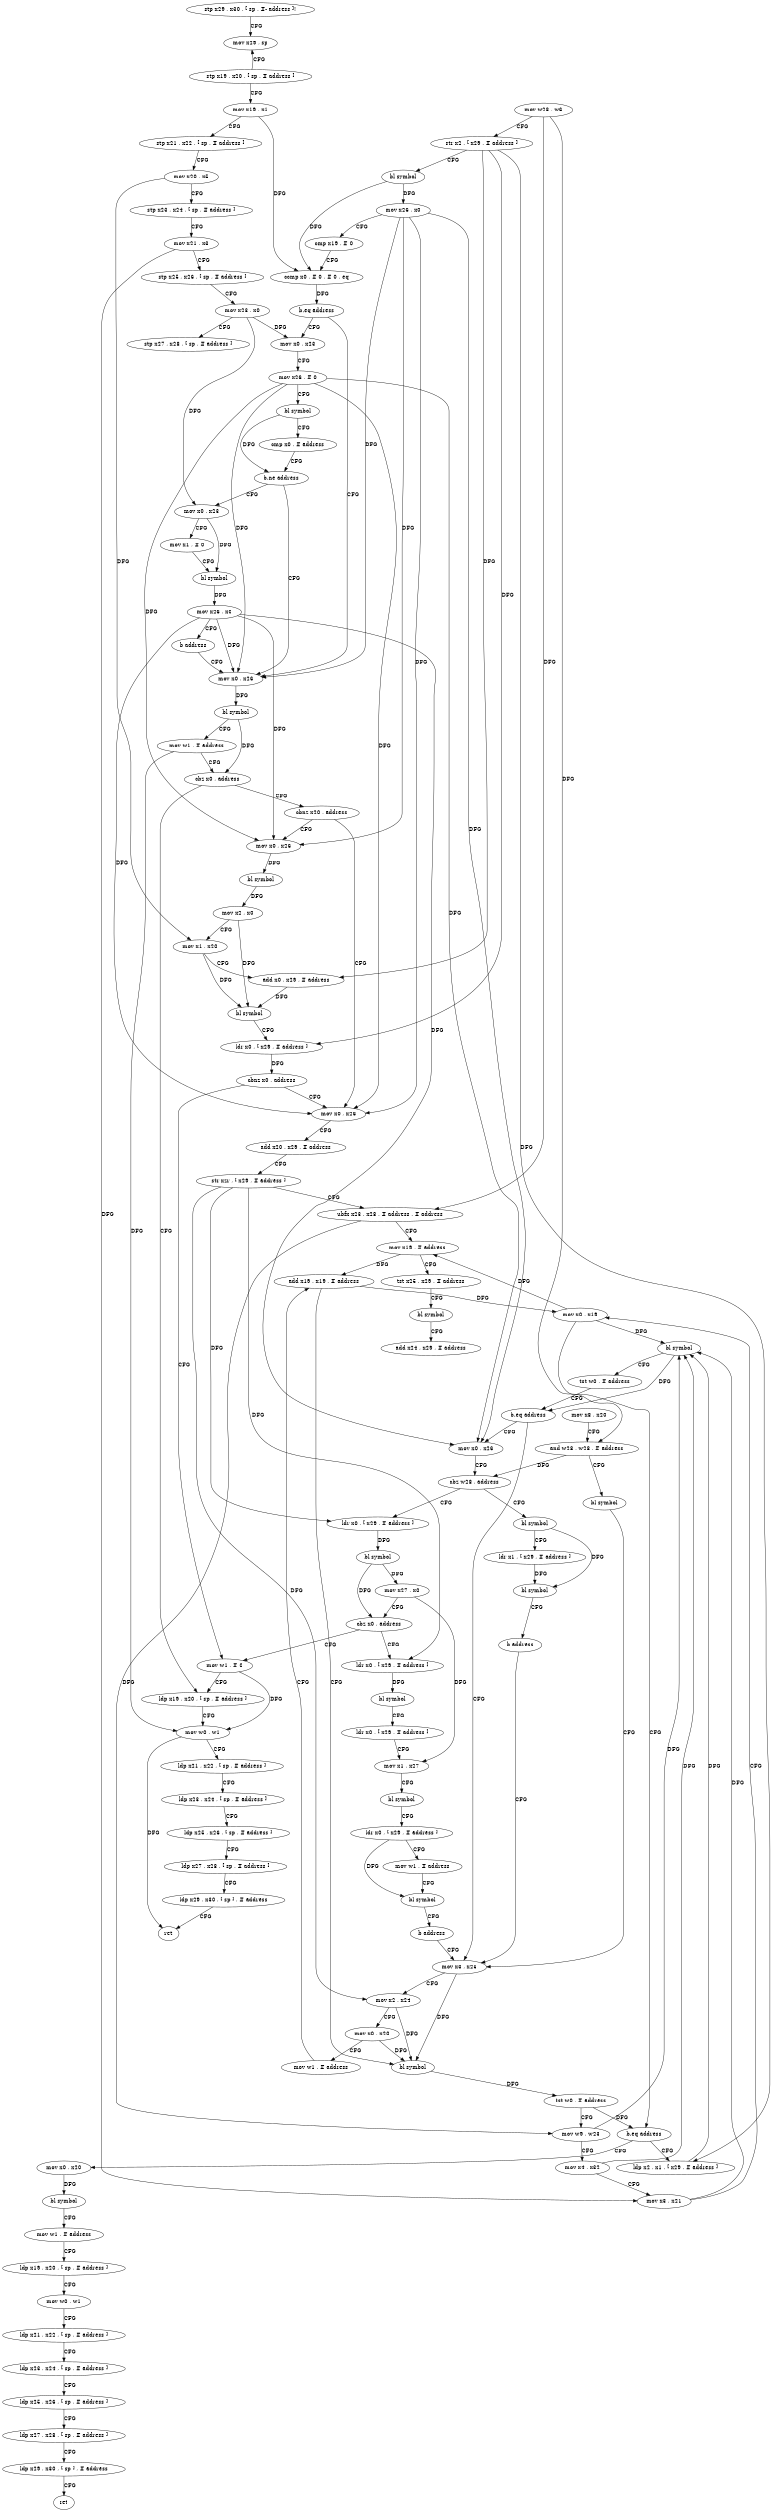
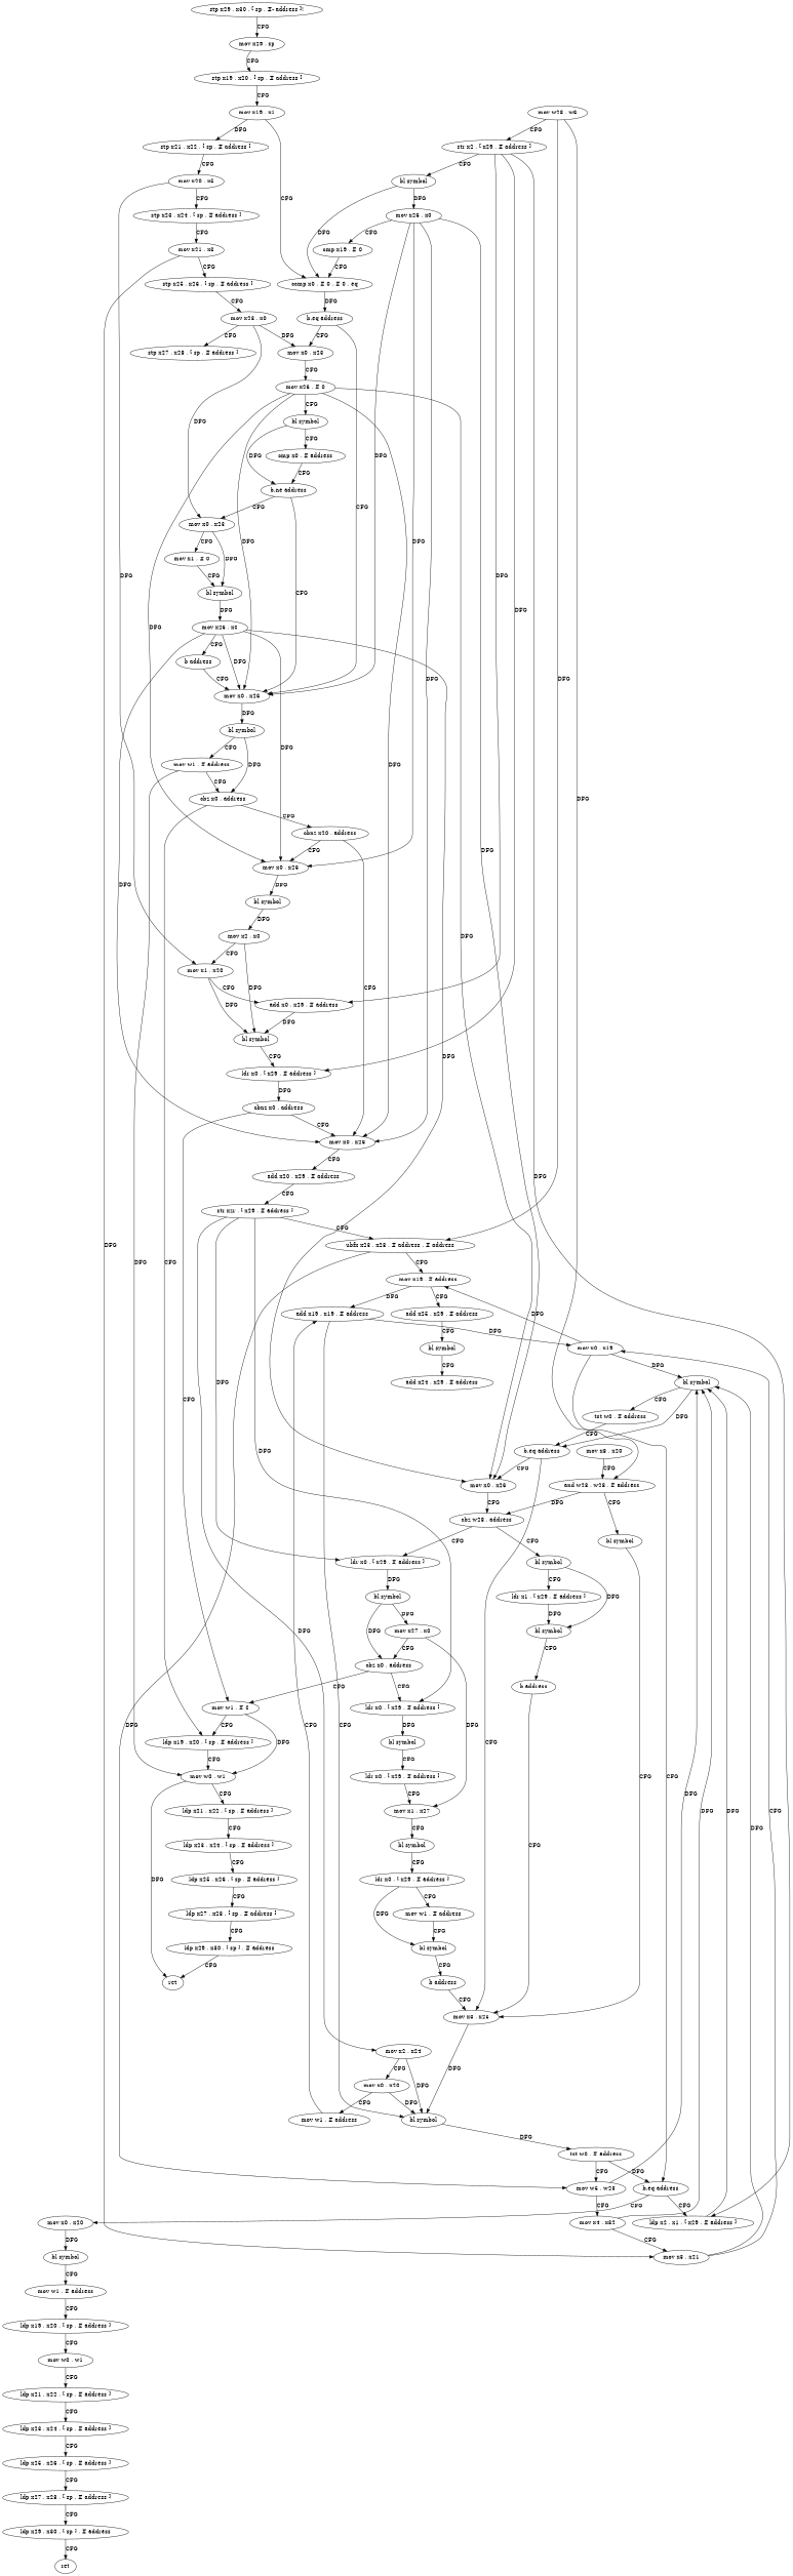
  digraph {
    n1 [label="stp x29 , x30 , [ sp , #- address ]!"]
    n2 [label="mov x29 , sp"]
    n3 [label="stp x19 , x20 , [ sp , # address ]"]
    n4 [label="mov x19 , x1"]
    n5 [label="stp x21 , x22 , [ sp , # address ]"]
    n6 [label="ccmp x0 , # 0 , # 0 , eq"]
    n7 [label="mov x20 , x5"]
    n8 [label="b.eq address"]
    n9 [label="stp x23 , x24 , [ sp , # address ]"]
    n10 [label="mov x1 , x20"]
    n11 [label="mov x21 , x3"]
    n12 [label="cbnz x20 , address"]
    n13 [label="mov x0 , x26"]
    n14 [label="mov x0 , x26"]
    n15 [label="add x0 , x29 , # address"]
    n16 [label="bl symbol"]
    n17 [label="stp x25 , x26 , [ sp , # address ]"]
    n18 [label="mov x3 , x21"]
    n19 [label="mov x23 , x0"]
    n20 [label="mov x0 , x19"]
    n21 [label="bl symbol"]
    n22 [label="stp x27 , x28 , [ sp , # address ]"]
    n23 [label="mov x0 , x23"]
    n24 [label="mov x0 , x23"]
    n25 [label="mov x26 , # 0"]
    n26 [label="mov x1 , # 0"]
    n27 [label="bl symbol"]
    n28 [label="mov w28 , w6"]
    n29 [label="str x2 , [ x29 , # address ]"]
    n30 [label="ubfx x23 , x28 , # address , # address"]
    n31 [label="and w28 , w28 , # address"]
    n32 [label="mov x4 , x32"]
    n33 [label="bl symbol"]
    n34 [label="ldr x0 , [ x29 , # address ]"]
    n35 [label="ldp x2 , x1 , [ x29 , # address ]"]
    n36 [label="mov x19 , # address"]
-   n37 [label="mov w9 , w23"]
+   n37 [label="mov w5 , w23"]
    n38 [label="bl symbol"]
    n39 [label="cbz w28 , address"]
    n40 [label="mov x26 , x0"]
    n41 [label="cbnz x0 , address"]
    n42 [label="cmp x19 , # 0"]
    n43 [label="mov x0 , x26"]
    n44 [label="mov x0 , x26"]
    n45 [label="bl symbol"]
    n46 [label="bl symbol"]
    n47 [label="add x20 , x29 , # address"]
    n48 [label="bl symbol"]
    n49 [label="mov w1 , # address"]
    n50 [label="cbz x0 , address"]
    n51 [label="cmp x0 , # address"]
    n52 [label="b.ne address"]
    n53 [label="mov x26 , x0"]
    n54 [label="mov w0 , w1"]
    n55 [label="ldp x19 , x20 , [ sp , # address ]"]
    n56 [label="ldp x21 , x22 , [ sp , # address ]"]
    n57 [label=ret]
    n58 [label="b address"]
    n59 [label="ldp x23 , x24 , [ sp , # address ]"]
    n60 [label="ldp x25 , x26 , [ sp , # address ]"]
    n61 [label="ldp x27 , x28 , [ sp , # address ]"]
    n62 [label="ldp x29 , x30 , [ sp ] , # address"]
    n63 [label="mov x2 , x0"]
    n64 [label="str xzr , [ x29 , # address ]"]
    n65 [label="mov w1 , # 0"]
    n66 [label="mov x2 , x24"]
    n67 [label="ldr x0 , [ x29 , # address ]"]
    n68 [label="ldr x0 , [ x29 , # address ]"]
    n69 [label="bl symbol"]
    n70 [label="mov x0 , x20"]
    n71 [label="bl symbol"]
    n72 [label="bl symbol"]
-   n73 [label="tst x25 , x29 , # address"]
+   n73 [label="add x25 , x29 , # address"]
    n74 [label="add x19 , x19 , # address"]
    n75 [label="bl symbol"]
    n76 [label="b.eq address"]
    n77 [label="add x24 , x29 , # address"]
    n78 [label="mov x8 , x20"]
    n79 [label="mov x3 , x25"]
    n80 [label="bl symbol"]
    n81 [label="tst w0 , # address"]
    n82 [label="mov x0 , x20"]
    n83 [label="bl symbol"]
    n84 [label="mov w1 , # address"]
    n85 [label="ldp x19 , x20 , [ sp , # address ]"]
    n86 [label="mov w0 , w1"]
    n87 [label="ldp x21 , x22 , [ sp , # address ]"]
    n88 [label="ldp x23 , x24 , [ sp , # address ]"]
    n89 [label="ldp x25 , x26 , [ sp , # address ]"]
    n90 [label="ldp x27 , x28 , [ sp , # address ]"]
    n91 [label="ldp x29 , x30 , [ sp ] , # address"]
    n92 [label=ret]
    n93 [label="tst w0 , # address"]
    n94 [label="b.eq address"]
    n95 [label="mov w1 , # address"]
    n96 [label="ldr x1 , [ x29 , # address ]"]
    n97 [label="bl symbol"]
    n98 [label="b address"]
    n99 [label="mov x27 , x0"]
    n100 [label="cbz x0 , address"]
    n101 [label="mov x1 , x27"]
    n102 [label="bl symbol"]
    n103 [label="ldr x0 , [ x29 , # address ]"]
    n104 [label="ldr x0 , [ x29 , # address ]"]
    n105 [label="mov w1 , # address"]
    n106 [label="bl symbol"]
    n107 [label="b address"]
    n1 -> n2 [label=CFG]
-   n3 -> n2 [label=CFG]
+   n2 -> n3 [label=CFG]
    n3 -> n4 [label=CFG]
-   n4 -> n5 [label=CFG]
-   n4 -> n6 [label=DFG]
+   n4 -> n5 [label=DFG]
+   n4 -> n6 [label=CFG]
    n5 -> n7 [label=CFG]
    n6 -> n8 [label=DFG]
    n7 -> n9 [label=CFG]
    n7 -> n10 [label=DFG]
    n8 -> n23 [label=CFG]
    n8 -> n43 [label=CFG]
    n9 -> n11 [label=CFG]
    n10 -> n15 [label=CFG]
    n10 -> n16 [label=DFG]
    n11 -> n17 [label=CFG]
    n11 -> n18 [label=DFG]
    n12 -> n13 [label=CFG]
    n12 -> n14 [label=CFG]
    n13 -> n46 [label=DFG]
    n14 -> n47 [label=CFG]
    n15 -> n16 [label=DFG]
    n16 -> n34 [label=CFG]
    n17 -> n19 [label=CFG]
    n18 -> n20 [label=CFG]
    n18 -> n21 [label=DFG]
    n19 -> n22 [label=CFG]
    n19 -> n23 [label=DFG]
    n19 -> n24 [label=DFG]
    n20 -> n21 [label=DFG]
    n20 -> n36 [label=DFG]
    n20 -> n76 [label=CFG]
    n21 -> n93 [label=CFG]
    n21 -> n94 [label=DFG]
    n23 -> n25 [label=CFG]
    n24 -> n26 [label=CFG]
    n24 -> n27 [label=DFG]
    n25 -> n13 [label=DFG]
    n25 -> n14 [label=DFG]
    n25 -> n43 [label=DFG]
    n25 -> n44 [label=DFG]
    n25 -> n48 [label=CFG]
    n26 -> n27 [label=CFG]
    n27 -> n53 [label=DFG]
    n28 -> n29 [label=CFG]
    n28 -> n30 [label=DFG]
    n28 -> n31 [label=DFG]
    n29 -> n15 [label=DFG]
    n29 -> n33 [label=CFG]
    n29 -> n34 [label=DFG]
    n29 -> n35 [label=DFG]
    n30 -> n36 [label=CFG]
    n30 -> n37 [label=DFG]
    n31 -> n38 [label=CFG]
    n31 -> n39 [label=DFG]
    n32 -> n18 [label=CFG]
    n32 -> n21 [label=DFG]
    n33 -> n6 [label=DFG]
    n33 -> n40 [label=DFG]
    n34 -> n41 [label=DFG]
    n35 -> n21 [label=DFG]
    n36 -> n73 [label=CFG]
    n36 -> n74 [label=DFG]
    n37 -> n21 [label=DFG]
    n37 -> n32 [label=CFG]
    n38 -> n79 [label=CFG]
    n39 -> n67 [label=CFG]
    n39 -> n80 [label=CFG]
    n40 -> n13 [label=DFG]
    n40 -> n14 [label=DFG]
    n40 -> n42 [label=CFG]
    n40 -> n43 [label=DFG]
    n40 -> n44 [label=DFG]
    n41 -> n14 [label=CFG]
    n41 -> n65 [label=CFG]
    n42 -> n6 [label=CFG]
    n43 -> n45 [label=DFG]
    n44 -> n39 [label=CFG]
    n45 -> n49 [label=CFG]
    n45 -> n50 [label=DFG]
    n46 -> n63 [label=DFG]
    n47 -> n64 [label=CFG]
    n48 -> n51 [label=CFG]
    n48 -> n52 [label=DFG]
    n49 -> n50 [label=CFG]
    n49 -> n54 [label=DFG]
    n50 -> n12 [label=CFG]
    n50 -> n55 [label=CFG]
    n51 -> n52 [label=CFG]
    n52 -> n24 [label=CFG]
    n52 -> n43 [label=CFG]
    n53 -> n13 [label=DFG]
    n53 -> n14 [label=DFG]
    n53 -> n43 [label=DFG]
    n53 -> n44 [label=DFG]
    n53 -> n58 [label=CFG]
    n54 -> n56 [label=CFG]
    n54 -> n57 [label=DFG]
    n55 -> n54 [label=CFG]
    n56 -> n59 [label=CFG]
    n58 -> n43 [label=CFG]
    n59 -> n60 [label=CFG]
    n60 -> n61 [label=CFG]
    n61 -> n62 [label=CFG]
    n62 -> n57 [label=CFG]
    n63 -> n10 [label=CFG]
    n63 -> n16 [label=DFG]
    n64 -> n30 [label=CFG]
    n64 -> n66 [label=DFG]
    n64 -> n67 [label=DFG]
    n64 -> n68 [label=DFG]
    n65 -> n54 [label=DFG]
    n65 -> n55 [label=CFG]
    n66 -> n69 [label=DFG]
    n66 -> n70 [label=CFG]
    n67 -> n71 [label=DFG]
    n68 -> n72 [label=DFG]
    n69 -> n81 [label=DFG]
    n70 -> n69 [label=DFG]
    n70 -> n95 [label=CFG]
    n71 -> n99 [label=DFG]
    n71 -> n100 [label=DFG]
    n72 -> n103 [label=CFG]
    n73 -> n75 [label=CFG]
    n74 -> n20 [label=DFG]
    n74 -> n69 [label=CFG]
    n75 -> n77 [label=CFG]
    n76 -> n35 [label=CFG]
    n76 -> n82 [label=CFG]
    n78 -> n31 [label=CFG]
-   n79 -> n66 [label=CFG]
    n79 -> n69 [label=DFG]
    n80 -> n96 [label=CFG]
    n80 -> n97 [label=DFG]
    n81 -> n37 [label=CFG]
    n81 -> n76 [label=DFG]
    n82 -> n83 [label=DFG]
    n83 -> n84 [label=CFG]
    n84 -> n85 [label=CFG]
    n85 -> n86 [label=CFG]
    n86 -> n87 [label=CFG]
    n87 -> n88 [label=CFG]
    n88 -> n89 [label=CFG]
    n89 -> n90 [label=CFG]
    n90 -> n91 [label=CFG]
    n91 -> n92 [label=CFG]
    n93 -> n94 [label=CFG]
    n94 -> n44 [label=CFG]
    n94 -> n79 [label=CFG]
    n95 -> n74 [label=CFG]
    n96 -> n97 [label=DFG]
    n97 -> n98 [label=CFG]
    n98 -> n79 [label=CFG]
    n99 -> n100 [label=CFG]
    n99 -> n101 [label=DFG]
    n100 -> n65 [label=CFG]
    n100 -> n68 [label=CFG]
    n101 -> n102 [label=CFG]
    n102 -> n104 [label=CFG]
    n103 -> n101 [label=CFG]
    n104 -> n105 [label=CFG]
    n104 -> n106 [label=DFG]
    n105 -> n106 [label=CFG]
    n106 -> n107 [label=CFG]
    n107 -> n79 [label=CFG]
  }
